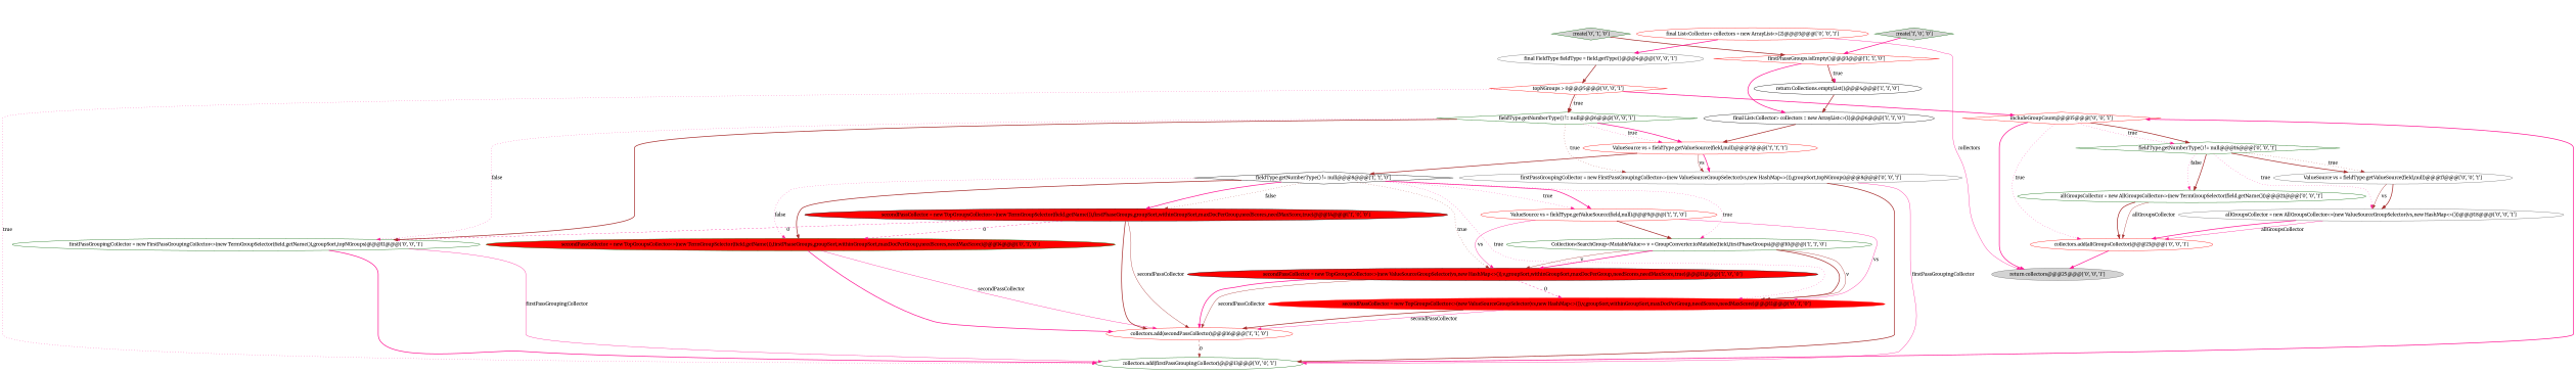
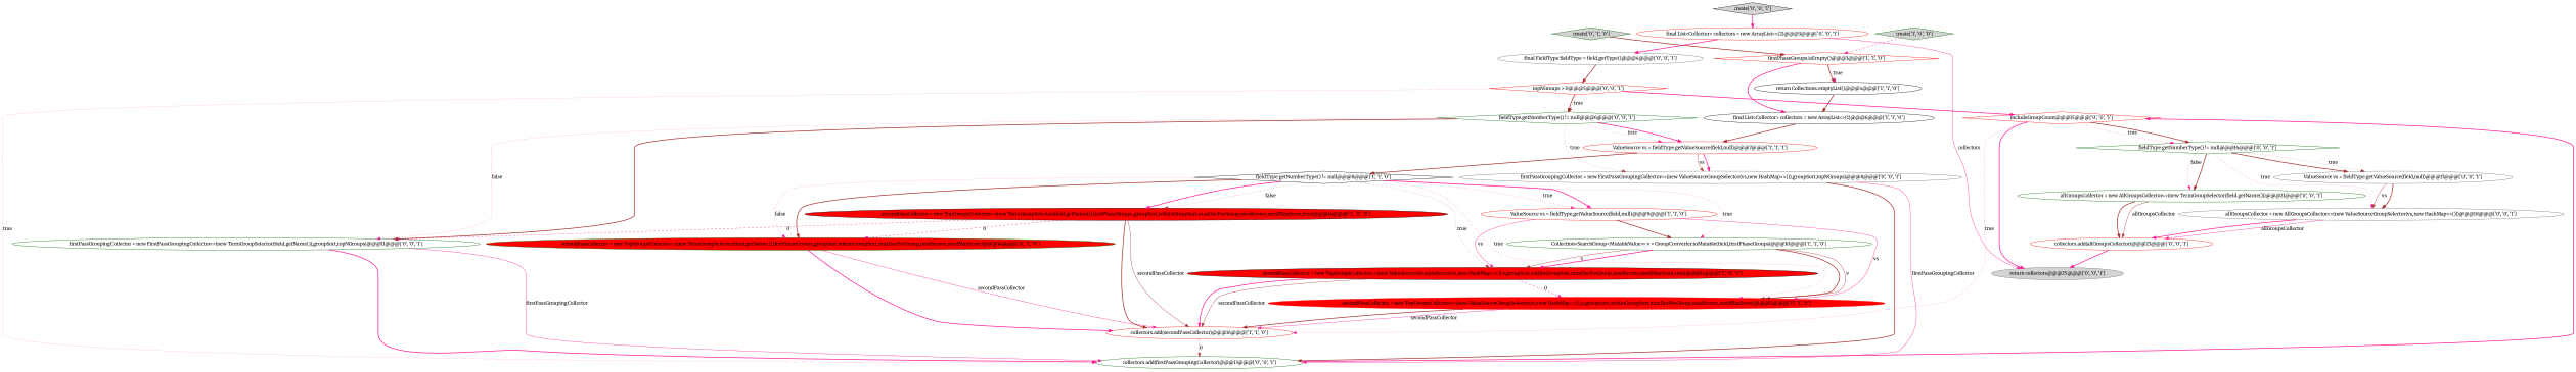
  digraph {
    fontname=Merriweather
    node [color=red fillcolor=white fontname=Merriweather shape=ellipse style=filled]
    edge [color=deeppink fontname=Merriweather style=bold]
    n1 [label="collectors.add(allGroupsCollector)@@@23@@@['0', '0', '1']"]
    n2 [color=gray40 fillcolor=lightgray label="return collectors@@@25@@@['0', '0', '1']"]
    n3 [color=black label="final List<Collector> collectors = new ArrayList<>(1)@@@6@@@['1', '1', '0']"]
    n4 [label="ValueSource vs = fieldType.getValueSource(field,null)@@@7@@@['1', '1', '1']"]
    n5 [color=black label="fieldType.getNumberType() != null@@@8@@@['1', '1', '0']" shape=diamond]
    n6 [color=gray40 label="firstPassGroupingCollector = new FirstPassGroupingCollector<>(new ValueSourceGroupSelector(vs,new HashMap<>()),groupSort,topNGroups)@@@8@@@['0', '0', '1']"]
    n7 [label="ValueSource vs = fieldType.getValueSource(field,null)@@@9@@@['1', '1', '0']"]
    n8 [color=black fillcolor=red label="secondPassCollector = new TopGroupsCollector<>(new ValueSourceGroupSelector(vs,new HashMap<>()),v,groupSort,withinGroupSort,maxDocPerGroup,needScores,needMaxScore,true)@@@11@@@['1', '0', '0']"]
    n9 [color=darkgreen label="Collection<SearchGroup<MutableValue>> v = GroupConverter.toMutable(field,firstPhaseGroups)@@@10@@@['1', '1', '0']"]
    n10 [fillcolor=red label="secondPassCollector = new TopGroupsCollector<>(new ValueSourceGroupSelector(vs,new HashMap<>()),v,groupSort,withinGroupSort,maxDocPerGroup,needScores,needMaxScore)@@@11@@@['0', '1', '0']"]
    n11 [color=darkgreen fillcolor=red label="secondPassCollector = new TopGroupsCollector<>(new TermGroupSelector(field.getName()),firstPhaseGroups,groupSort,withinGroupSort,maxDocPerGroup,needScores,needMaxScore)@@@14@@@['0', '1', '0']"]
    n12 [color=black fillcolor=red label="secondPassCollector = new TopGroupsCollector<>(new TermGroupSelector(field.getName()),firstPhaseGroups,groupSort,withinGroupSort,maxDocPerGroup,needScores,needMaxScore,true)@@@14@@@['1', '0', '0']"]
    n13 [color=darkgreen label="collectors.add(firstPassGroupingCollector)@@@13@@@['0', '0', '1']"]
    n14 [label="collectors.add(secondPassCollector)@@@16@@@['1', '1', '0']"]
    n15 [label="firstPhaseGroups.isEmpty()@@@3@@@['1', '1', '0']" shape=diamond]
    n16 [color=black label="return Collections.emptyList()@@@4@@@['1', '1', '0']"]
    n17 [color=darkgreen fillcolor=lightgray label="create['0', '1', '0']" shape=diamond]
    n18 [color=darkgreen label="firstPassGroupingCollector = new FirstPassGroupingCollector<>(new TermGroupSelector(field.getName()),groupSort,topNGroups)@@@11@@@['0', '0', '1']"]
    n19 [label="includeGroupCount@@@15@@@['0', '0', '1']" shape=diamond]
    n20 [color=darkgreen label="fieldType.getNumberType() != null@@@6@@@['0', '0', '1']" shape=diamond]
+   n21 [color=black fillcolor=lightgray label="create['0', '0', '1']" shape=diamond]
    n22 [label="final List<Collector> collectors = new ArrayList<>(2)@@@3@@@['0', '0', '1']"]
    n23 [color=gray40 label="final FieldType fieldType = field.getType()@@@4@@@['0', '0', '1']"]
    n24 [label="topNGroups > 0@@@5@@@['0', '0', '1']" shape=diamond]
    n25 [color=darkgreen label="fieldType.getNumberType() != null@@@16@@@['0', '0', '1']" shape=diamond]
    n26 [color=gray40 label="ValueSource vs = fieldType.getValueSource(field,null)@@@17@@@['0', '0', '1']"]
    n27 [color=gray40 label="allGroupsCollector = new AllGroupsCollector<>(new ValueSourceGroupSelector(vs,new HashMap<>()))@@@18@@@['0', '0', '1']"]
    n28 [color=darkgreen label="allGroupsCollector = new AllGroupsCollector<>(new TermGroupSelector(field.getName()))@@@21@@@['0', '0', '1']"]
    n29 [color=darkgreen fillcolor=lightgray label="create['1', '0', '0']" shape=diamond]
    n1 -> n2
    n3 -> n4 [color=brown]
    n4 -> n5 [color=brown]
    n4 -> n6
    n4 -> n6 [color=brown label=vs style=solid]
    n5 -> n7 [label=true style=dotted]
    n5 -> n7
    n5 -> n8 [color=brown label=true style=dotted]
    n5 -> n9 [label=true style=dotted]
    n5 -> n10 [label=true style=dotted]
    n5 -> n11 [label=false style=dotted]
    n5 -> n11 [color=brown]
    n5 -> n12
    n5 -> n12 [color=brown label=false style=dotted]
    n6 -> n13 [label=firstPassGroupingCollector style=solid]
    n6 -> n13 [color=brown]
    n7 -> n8 [label=vs style=solid]
    n7 -> n9 [color=brown]
    n7 -> n10 [label=vs style=solid]
    n8 -> n10 [label=0 style=dashed]
    n8 -> n14 [color=brown label=secondPassCollector style=solid]
    n8 -> n14
    n9 -> n8
    n9 -> n8 [color=brown label=v style=solid]
    n9 -> n10 [color=brown]
    n9 -> n10 [color=brown label=v style=solid]
    n10 -> n14 [label=secondPassCollector style=solid]
    n10 -> n14 [color=brown]
    n11 -> n14
    n11 -> n14 [label=secondPassCollector style=solid]
    n12 -> n11 [label=0 style=dashed]
    n12 -> n14 [color=brown]
    n12 -> n14 [color=brown label=secondPassCollector style=solid]
    n12 -> n18 [label=0 style=dashed]
    n13 -> n19
    n14 -> n13 [color=brown label=0 style=dashed]
    n15 -> n3
    n15 -> n16 [color=brown]
    n15 -> n16 [label=true style=dotted]
    n16 -> n3 [color=brown]
    n17 -> n15 [color=brown]
    n18 -> n13
    n18 -> n13 [label=firstPassGroupingCollector style=solid]
-   n19 -> n1 [label=true style=dotted]
+   n19 -> n14 [label=true style=dotted]
    n19 -> n2
    n19 -> n25 [label=true style=dotted]
    n19 -> n25 [color=brown]
    n20 -> n4
    n20 -> n4 [label=true style=dotted]
    n20 -> n6 [color=brown label=true style=dotted]
    n20 -> n18 [color=brown]
    n20 -> n18 [label=false style=dotted]
+   n21 -> n22
    n22 -> n2 [label=collectors style=solid]
    n22 -> n23
    n23 -> n24 [color=brown]
    n24 -> n13 [label=true style=dotted]
    n24 -> n19
    n24 -> n20 [color=brown]
    n24 -> n20 [color=brown label=true style=dotted]
    n25 -> n26 [color=brown label=true style=dotted]
    n25 -> n26 [color=brown]
    n25 -> n27 [label=true style=dotted]
    n25 -> n28 [color=brown]
    n25 -> n28 [label=false style=dotted]
    n26 -> n27 [color=brown]
    n26 -> n27 [color=brown label=vs style=solid]
    n27 -> n1 [label=allGroupsCollector style=solid]
    n27 -> n1
    n28 -> n1 [color=brown]
    n28 -> n1 [color=brown label=allGroupsCollector style=solid]
-   n29 -> n15
+   n29 -> n15 [style=dashed]
  }
